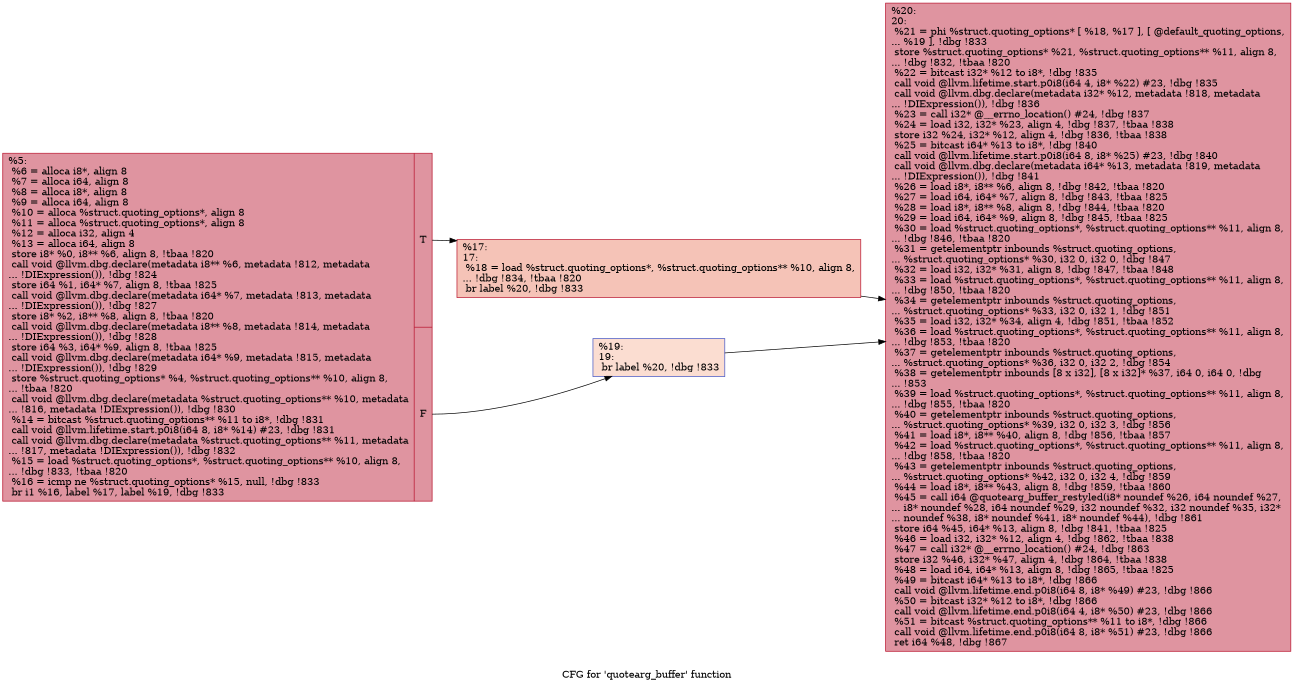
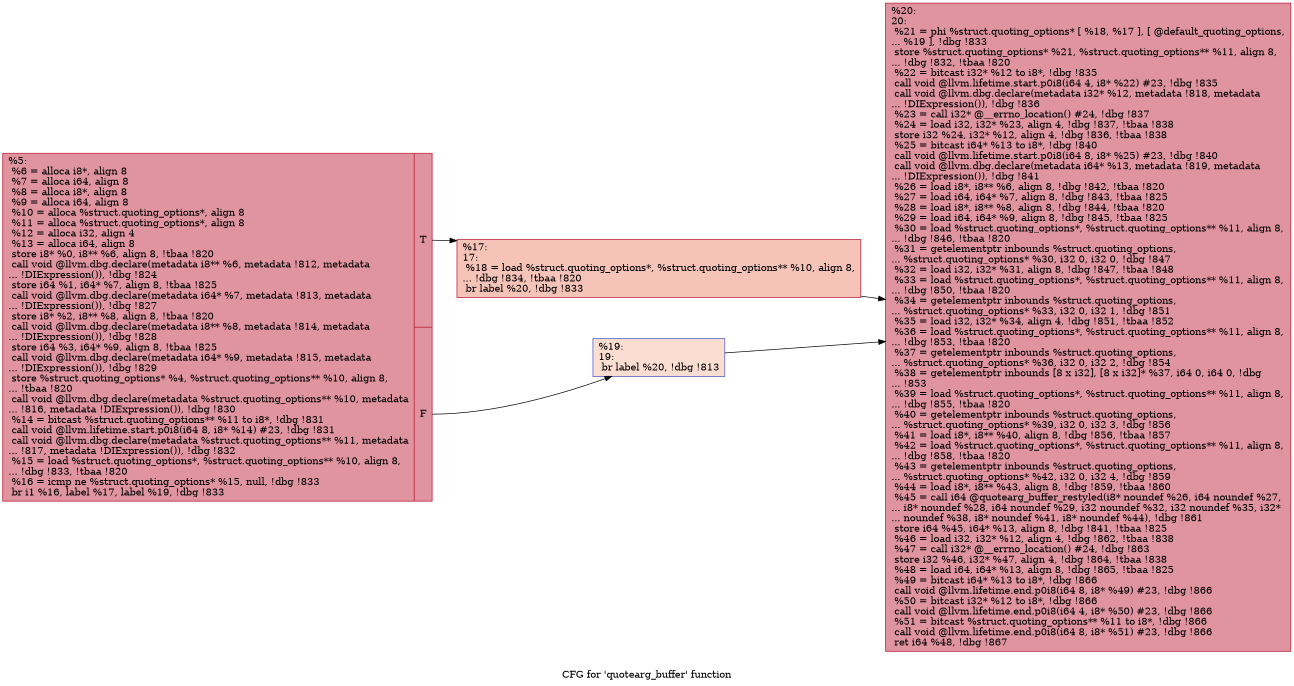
  digraph {
    label="CFG for 'quotearg_buffer' function"
    rankdir=LR
    node [color="#b70d28ff" fillcolor="#b70d2870" shape=record style=filled]
    n1 [label="{%5:\l  %6 = alloca i8*, align 8\l  %7 = alloca i64, align 8\l  %8 = alloca i8*, align 8\l  %9 = alloca i64, align 8\l  %10 = alloca %struct.quoting_options*, align 8\l  %11 = alloca %struct.quoting_options*, align 8\l  %12 = alloca i32, align 4\l  %13 = alloca i64, align 8\l  store i8* %0, i8** %6, align 8, !tbaa !820\l  call void @llvm.dbg.declare(metadata i8** %6, metadata !812, metadata\l... !DIExpression()), !dbg !824\l  store i64 %1, i64* %7, align 8, !tbaa !825\l  call void @llvm.dbg.declare(metadata i64* %7, metadata !813, metadata\l... !DIExpression()), !dbg !827\l  store i8* %2, i8** %8, align 8, !tbaa !820\l  call void @llvm.dbg.declare(metadata i8** %8, metadata !814, metadata\l... !DIExpression()), !dbg !828\l  store i64 %3, i64* %9, align 8, !tbaa !825\l  call void @llvm.dbg.declare(metadata i64* %9, metadata !815, metadata\l... !DIExpression()), !dbg !829\l  store %struct.quoting_options* %4, %struct.quoting_options** %10, align 8,\l... !tbaa !820\l  call void @llvm.dbg.declare(metadata %struct.quoting_options** %10, metadata\l... !816, metadata !DIExpression()), !dbg !830\l  %14 = bitcast %struct.quoting_options** %11 to i8*, !dbg !831\l  call void @llvm.lifetime.start.p0i8(i64 8, i8* %14) #23, !dbg !831\l  call void @llvm.dbg.declare(metadata %struct.quoting_options** %11, metadata\l... !817, metadata !DIExpression()), !dbg !832\l  %15 = load %struct.quoting_options*, %struct.quoting_options** %10, align 8,\l... !dbg !833, !tbaa !820\l  %16 = icmp ne %struct.quoting_options* %15, null, !dbg !833\l  br i1 %16, label %17, label %19, !dbg !833\l|{<s0>T|<s1>F}}"]
    n2 [fillcolor="#e8765c70" label="{%17:\l17:                                               \l  %18 = load %struct.quoting_options*, %struct.quoting_options** %10, align 8,\l... !dbg !834, !tbaa !820\l  br label %20, !dbg !833\l}"]
-   n3 [color="#3d50c3ff" fillcolor="#f7b39670" label="{%19:\l19:                                               \l  br label %20, !dbg !833\l}"]
+   n3 [color="#3d50c3ff" fillcolor="#f7b39670" label="{%19:\l19:                                               \l  br label %20, !dbg !813\l}"]
    n4 [label="{%20:\l20:                                               \l  %21 = phi %struct.quoting_options* [ %18, %17 ], [ @default_quoting_options,\l... %19 ], !dbg !833\l  store %struct.quoting_options* %21, %struct.quoting_options** %11, align 8,\l... !dbg !832, !tbaa !820\l  %22 = bitcast i32* %12 to i8*, !dbg !835\l  call void @llvm.lifetime.start.p0i8(i64 4, i8* %22) #23, !dbg !835\l  call void @llvm.dbg.declare(metadata i32* %12, metadata !818, metadata\l... !DIExpression()), !dbg !836\l  %23 = call i32* @__errno_location() #24, !dbg !837\l  %24 = load i32, i32* %23, align 4, !dbg !837, !tbaa !838\l  store i32 %24, i32* %12, align 4, !dbg !836, !tbaa !838\l  %25 = bitcast i64* %13 to i8*, !dbg !840\l  call void @llvm.lifetime.start.p0i8(i64 8, i8* %25) #23, !dbg !840\l  call void @llvm.dbg.declare(metadata i64* %13, metadata !819, metadata\l... !DIExpression()), !dbg !841\l  %26 = load i8*, i8** %6, align 8, !dbg !842, !tbaa !820\l  %27 = load i64, i64* %7, align 8, !dbg !843, !tbaa !825\l  %28 = load i8*, i8** %8, align 8, !dbg !844, !tbaa !820\l  %29 = load i64, i64* %9, align 8, !dbg !845, !tbaa !825\l  %30 = load %struct.quoting_options*, %struct.quoting_options** %11, align 8,\l... !dbg !846, !tbaa !820\l  %31 = getelementptr inbounds %struct.quoting_options,\l... %struct.quoting_options* %30, i32 0, i32 0, !dbg !847\l  %32 = load i32, i32* %31, align 8, !dbg !847, !tbaa !848\l  %33 = load %struct.quoting_options*, %struct.quoting_options** %11, align 8,\l... !dbg !850, !tbaa !820\l  %34 = getelementptr inbounds %struct.quoting_options,\l... %struct.quoting_options* %33, i32 0, i32 1, !dbg !851\l  %35 = load i32, i32* %34, align 4, !dbg !851, !tbaa !852\l  %36 = load %struct.quoting_options*, %struct.quoting_options** %11, align 8,\l... !dbg !853, !tbaa !820\l  %37 = getelementptr inbounds %struct.quoting_options,\l... %struct.quoting_options* %36, i32 0, i32 2, !dbg !854\l  %38 = getelementptr inbounds [8 x i32], [8 x i32]* %37, i64 0, i64 0, !dbg\l... !853\l  %39 = load %struct.quoting_options*, %struct.quoting_options** %11, align 8,\l... !dbg !855, !tbaa !820\l  %40 = getelementptr inbounds %struct.quoting_options,\l... %struct.quoting_options* %39, i32 0, i32 3, !dbg !856\l  %41 = load i8*, i8** %40, align 8, !dbg !856, !tbaa !857\l  %42 = load %struct.quoting_options*, %struct.quoting_options** %11, align 8,\l... !dbg !858, !tbaa !820\l  %43 = getelementptr inbounds %struct.quoting_options,\l... %struct.quoting_options* %42, i32 0, i32 4, !dbg !859\l  %44 = load i8*, i8** %43, align 8, !dbg !859, !tbaa !860\l  %45 = call i64 @quotearg_buffer_restyled(i8* noundef %26, i64 noundef %27,\l... i8* noundef %28, i64 noundef %29, i32 noundef %32, i32 noundef %35, i32*\l... noundef %38, i8* noundef %41, i8* noundef %44), !dbg !861\l  store i64 %45, i64* %13, align 8, !dbg !841, !tbaa !825\l  %46 = load i32, i32* %12, align 4, !dbg !862, !tbaa !838\l  %47 = call i32* @__errno_location() #24, !dbg !863\l  store i32 %46, i32* %47, align 4, !dbg !864, !tbaa !838\l  %48 = load i64, i64* %13, align 8, !dbg !865, !tbaa !825\l  %49 = bitcast i64* %13 to i8*, !dbg !866\l  call void @llvm.lifetime.end.p0i8(i64 8, i8* %49) #23, !dbg !866\l  %50 = bitcast i32* %12 to i8*, !dbg !866\l  call void @llvm.lifetime.end.p0i8(i64 4, i8* %50) #23, !dbg !866\l  %51 = bitcast %struct.quoting_options** %11 to i8*, !dbg !866\l  call void @llvm.lifetime.end.p0i8(i64 8, i8* %51) #23, !dbg !866\l  ret i64 %48, !dbg !867\l}"]
    n1 -> n2 [tailport=s0]
    n1 -> n3 [tailport=s1]
    n2 -> n4
    n3 -> n4
  }
